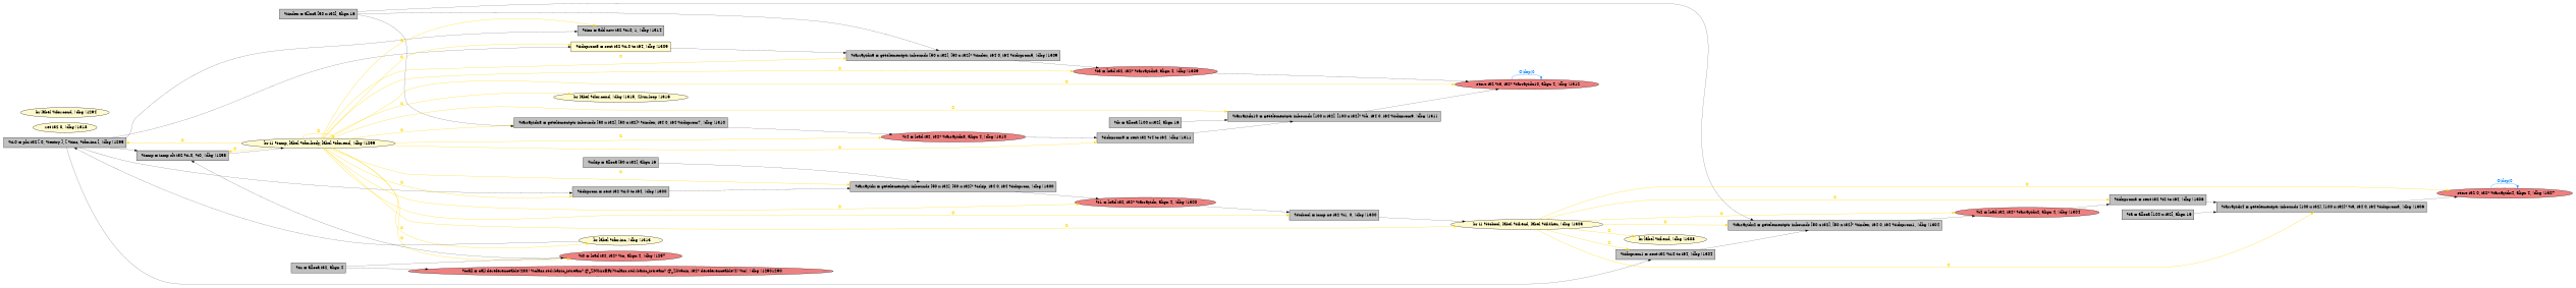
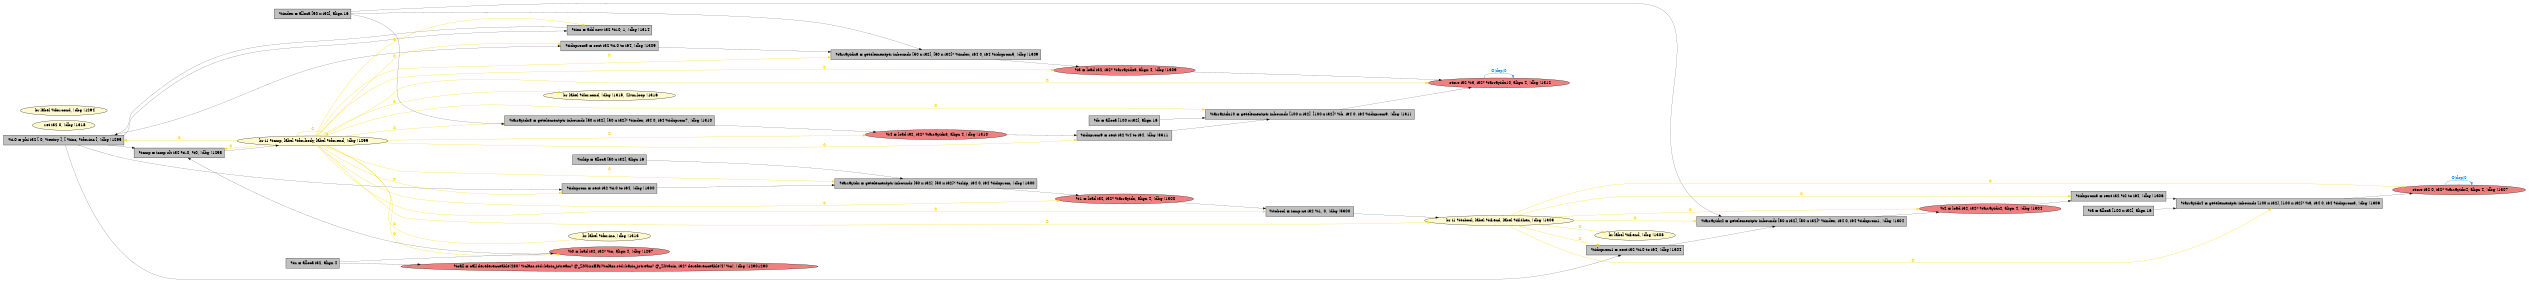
  digraph {
    rankdir=LR
    node [fillcolor=grey shape=rectangle style=filled]
    edge [color=black fontcolor=black penwidth=0.5 style=solid]
    n1 [label="  %idxprom3 = sext i32 %2 to i64, !dbg !1306"]
    n2 [label="  %arrayidx4 = getelementptr inbounds [100 x i32], [100 x i32]* %a, i64 0, i64 %idxprom3, !dbg !1306"]
    n3 [fillcolor=lightcoral label="  store i32 0, i32* %arrayidx4, align 4, !dbg !1307" shape=ellipse]
    n4 [fillcolor=lemonchiffon label="  br label %if.end, !dbg !1308" shape=ellipse]
    n5 [label="  %idxprom1 = sext i32 %i.0 to i64, !dbg !1304"]
    n6 [label="  %arrayidx2 = getelementptr inbounds [50 x i32], [50 x i32]* %index, i64 0, i64 %idxprom1, !dbg !1304"]
    n7 [fillcolor=lightcoral label="  %2 = load i32, i32* %arrayidx2, align 4, !dbg !1304" shape=ellipse]
    n8 [label="  %arrayidx8 = getelementptr inbounds [50 x i32], [50 x i32]* %index, i64 0, i64 %idxprom7, !dbg !1310"]
    n9 [fillcolor=lightcoral label="  %4 = load i32, i32* %arrayidx8, align 4, !dbg !1310" shape=ellipse]
    n10 [fillcolor=lemonchiffon label="  br label %for.cond, !dbg !1315, !llvm.loop !1316" shape=ellipse]
    n11 [fillcolor=lemonchiffon label="  ret i32 0, !dbg !1318" shape=ellipse]
    n12 [fillcolor=lightcoral label="  %3 = load i32, i32* %arrayidx6, align 4, !dbg !1309" shape=ellipse]
    n13 [fillcolor=lightcoral label="  store i32 %3, i32* %arrayidx10, align 4, !dbg !1312" shape=ellipse]
    n14 [label="  %arrayidx10 = getelementptr inbounds [100 x i32], [100 x i32]* %b, i64 0, i64 %idxprom9, !dbg !1311"]
    n15 [label="  %inc = add nsw i32 %i.0, 1, !dbg !1314"]
    n16 [label="  %i.0 = phi i32 [ 0, %entry ], [ %inc, %for.inc ], !dbg !1295"]
-   n17 [fillcolor=lemonchiffon label="  %idxprom5 = sext i32 %i.0 to i64, !dbg !1309"]
+   n17 [label="  %idxprom5 = sext i32 %i.0 to i64, !dbg !1309"]
    n18 [label="  %idxprom = sext i32 %i.0 to i64, !dbg !1300"]
    n19 [label="  %cmp = icmp slt i32 %i.0, %0, !dbg !1298"]
    n20 [label="  %arrayidx6 = getelementptr inbounds [50 x i32], [50 x i32]* %index, i64 0, i64 %idxprom5, !dbg !1309"]
    n21 [fillcolor=lemonchiffon label="  br i1 %cmp, label %for.body, label %for.end, !dbg !1299" shape=ellipse]
    n22 [label="  %arrayidx = getelementptr inbounds [50 x i32], [50 x i32]* %skip, i64 0, i64 %idxprom, !dbg !1300"]
    n23 [fillcolor=lightcoral label="  %0 = load i32, i32* %n, align 4, !dbg !1297" shape=ellipse]
    n24 [fillcolor=lightcoral label="  %1 = load i32, i32* %arrayidx, align 4, !dbg !1300" shape=ellipse]
    n25 [fillcolor=lemonchiffon label="  br label %for.inc, !dbg !1313" shape=ellipse]
-   n26 [label="  %idxprom9 = sext i32 %4 to i64, !dbg !1311"]
+   n26 [label="%idxprom9 = sext i32 %4 to i64, !dbg !8311"]
    n27 [fillcolor=lemonchiffon label="  br i1 %tobool, label %if.end, label %if.then, !dbg !1303" shape=ellipse]
-   n28 [label="  %tobool = icmp ne i32 %1, 0, !dbg !1300"]
+   n28 [label="%tobool = icmp ne i32 %1, 0, !dbg !5300"]
    n29 [label="  %n = alloca i32, align 4"]
    n30 [fillcolor=lightcoral label="  %call = call dereferenceable(280) %class.std::basic_istream* @_ZNSirsERi(%class.std::basic_istream* @_ZSt3cin, i32* dereferenceable(4) %n), !dbg !12901290" shape=ellipse]
    n31 [label="  %b = alloca [100 x i32], align 16"]
    n32 [fillcolor=lemonchiffon label="  br label %for.cond, !dbg !1294" shape=ellipse]
    n33 [label="  %a = alloca [100 x i32], align 16"]
    n34 [label="  %index = alloca [50 x i32], align 16"]
    n35 [label="  %skip = alloca [50 x i32], align 16"]
    n1 -> n2
    n2 -> n3
    n3 -> n3 [color=dodgerblue fontcolor=dodgerblue label="O|dep|0" penwidth=1.0]
    n5 -> n6
    n6 -> n7
    n7 -> n1
    n8 -> n9
    n9 -> n26
    n12 -> n13
    n13 -> n13 [color=dodgerblue fontcolor=dodgerblue label="O|dep|0" penwidth=1.0]
    n14 -> n13
-   n25 -> n16
+   n15 -> n16
    n16 -> n5
    n16 -> n15
    n16 -> n17
    n16 -> n18
    n16 -> n19
    n17 -> n20
    n18 -> n22
    n19 -> n21
    n20 -> n12
    n21 -> n8 [color=gold fontcolor=gold label=C penwidth=1.0]
    n21 -> n9 [color=gold fontcolor=gold label=C penwidth=1.0]
    n21 -> n10 [color=gold fontcolor=gold label=C penwidth=1.0]
    n21 -> n12 [color=gold fontcolor=gold label=C penwidth=1.0]
    n21 -> n13 [color=gold fontcolor=gold label=C penwidth=1.0]
    n21 -> n14 [color=gold fontcolor=gold label=C penwidth=1.0]
    n21 -> n15 [color=gold fontcolor=gold label=C penwidth=1.0]
    n21 -> n16 [color=gold fontcolor=gold label=C penwidth=1.0]
    n21 -> n17 [color=gold fontcolor=gold label=C penwidth=1.0]
    n21 -> n18 [color=gold fontcolor=gold label=C penwidth=1.0]
    n21 -> n19 [color=gold fontcolor=gold label=C penwidth=1.0]
    n21 -> n20 [color=gold fontcolor=gold label=C penwidth=1.0]
    n21 -> n21 [color=gold fontcolor=gold label=C penwidth=1.0]
    n21 -> n22 [color=gold fontcolor=gold label=C penwidth=1.0]
    n21 -> n23 [color=gold fontcolor=gold label=C penwidth=1.0]
    n21 -> n24 [color=gold fontcolor=gold label=C penwidth=1.0]
    n21 -> n25 [color=gold fontcolor=gold label=C penwidth=1.0]
    n21 -> n26 [color=gold fontcolor=gold label=C penwidth=1.0]
    n21 -> n27 [color=gold fontcolor=gold label=C penwidth=1.0]
    n21 -> n28 [color=gold fontcolor=gold label=C penwidth=1.0]
    n22 -> n24
    n23 -> n19
    n24 -> n28
    n26 -> n14
    n27 -> n1 [color=gold fontcolor=gold label=C penwidth=1.0]
    n27 -> n2 [color=gold fontcolor=gold label=C penwidth=1.0]
    n27 -> n3 [color=gold fontcolor=gold label=C penwidth=1.0]
    n27 -> n4 [color=gold fontcolor=gold label=C penwidth=1.0]
    n27 -> n5 [color=gold fontcolor=gold label=C penwidth=1.0]
    n27 -> n6 [color=gold fontcolor=gold label=C penwidth=1.0]
    n27 -> n7 [color=gold fontcolor=gold label=C penwidth=1.0]
    n28 -> n27
    n29 -> n23
    n29 -> n30
    n31 -> n14
    n33 -> n2
    n34 -> n6
    n34 -> n8
    n34 -> n20
    n35 -> n22
  }
